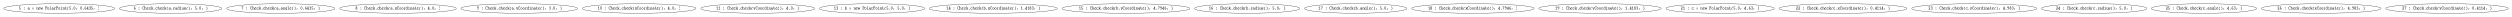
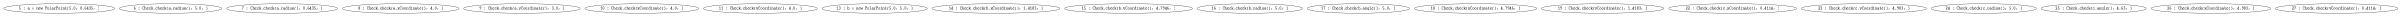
  digraph {
    fontname="Courier Prime"
    node [fontname="Courier Prime"]
    "5 : a = new PolarPoint(5.0, 0.6435, )"
    "6 : Check.check(a.radius(), 5.0, )"
-   "7 : Check.check(a.angle(), 0.6435, )"
+   "7 : Check.check(a.angle(), 0.6435, )" [label="7 : Check.check(a.radius(), 0.6435, )"]
    "8 : Check.check(a.xCoordinate(), 4.0, )"
    "9 : Check.check(a.yCoordinate(), 3.0, )"
    "10 : Check.check(xCoordinate(), 4.0, )"
    "11 : Check.check(yCoordinate(), 4.0, )"
    "13 : b = new PolarPoint(5.0, 5.0, )"
    "14 : Check.check(b.xCoordinate(), 1.4183, )"
    "15 : Check.check(b.yCoordinate(), 4.7946, )"
    "16 : Check.check(b.radius(), 5.0, )"
    "17 : Check.check(b.angle(), 5.0, )"
    "18 : Check.check(xCoordinate(), 4.7946, )"
    "19 : Check.check(yCoordinate(), 1.4183, )"
-   "21 : c = new PolarPoint(5.0, 4.63, )"
    "22 : Check.check(c.xCoordinate(), 0.4114, )"
    "23 : Check.check(c.yCoordinate(), 4.983, )"
    "24 : Check.check(c.radius(), 5.0, )"
    "25 : Check.check(c.angle(), 4.63, )"
    "26 : Check.check(xCoordinate(), 4.983, )"
    "27 : Check.check(yCoordinate(), 0.4114, )"
  }
